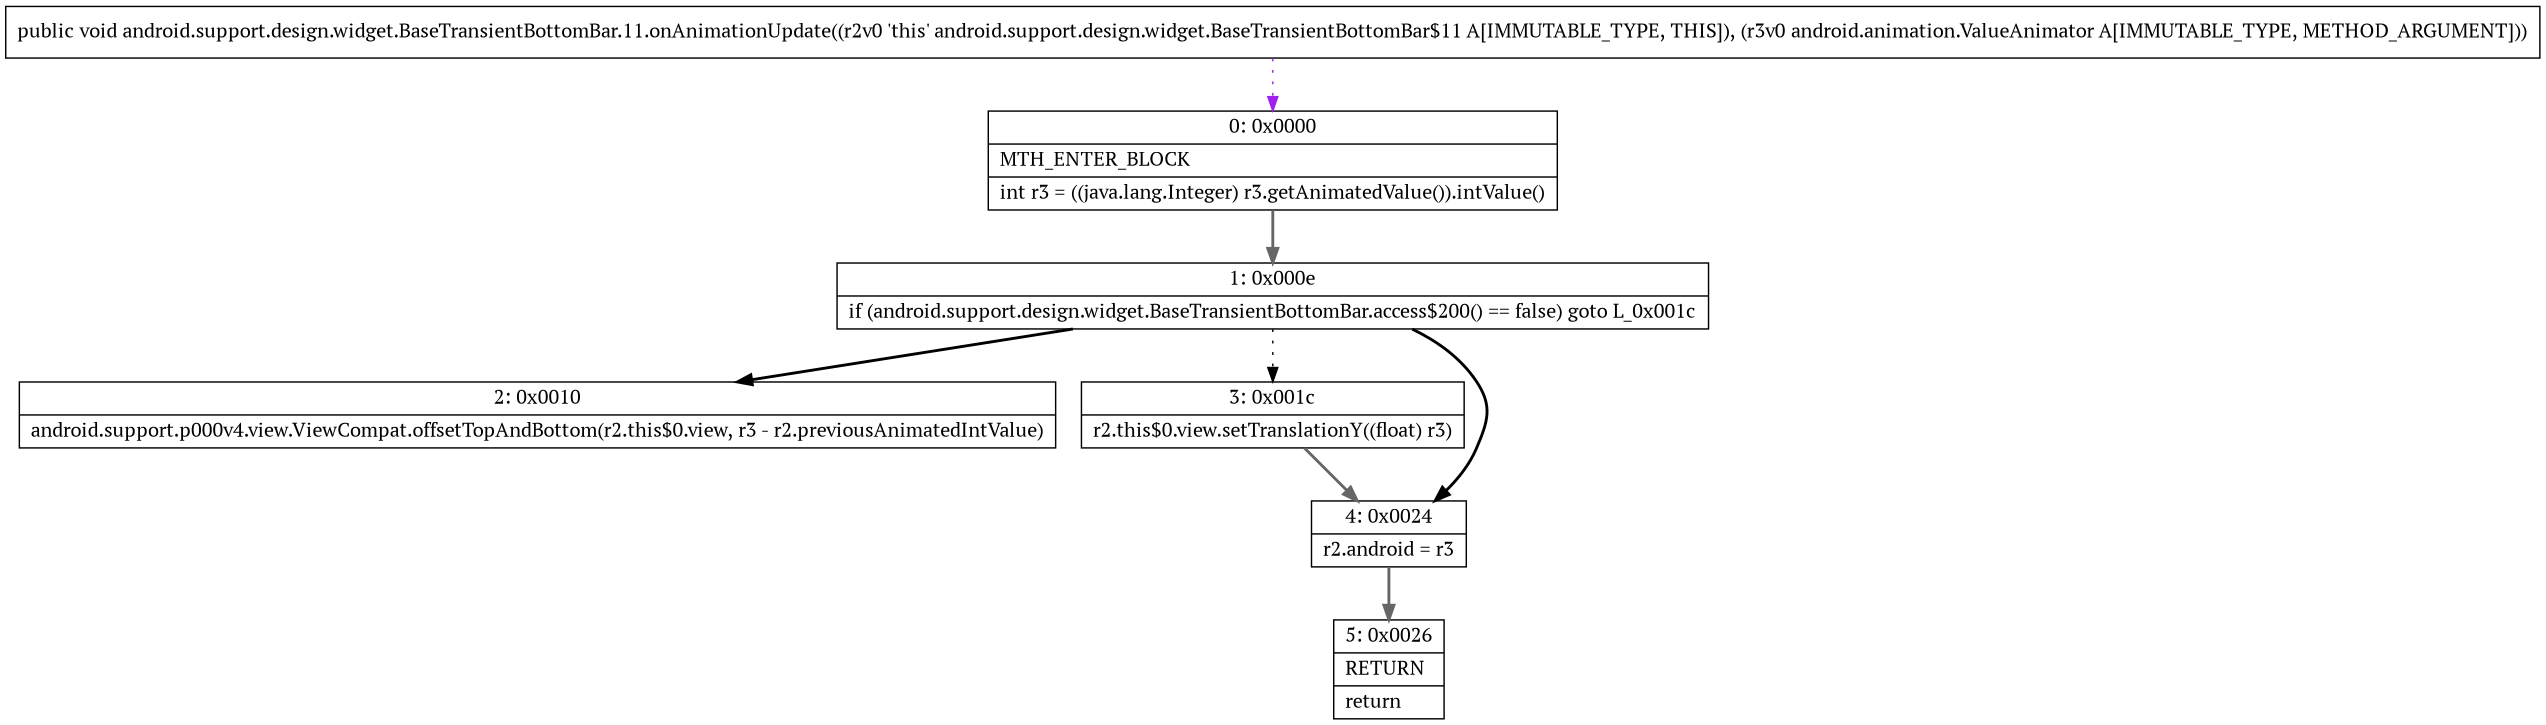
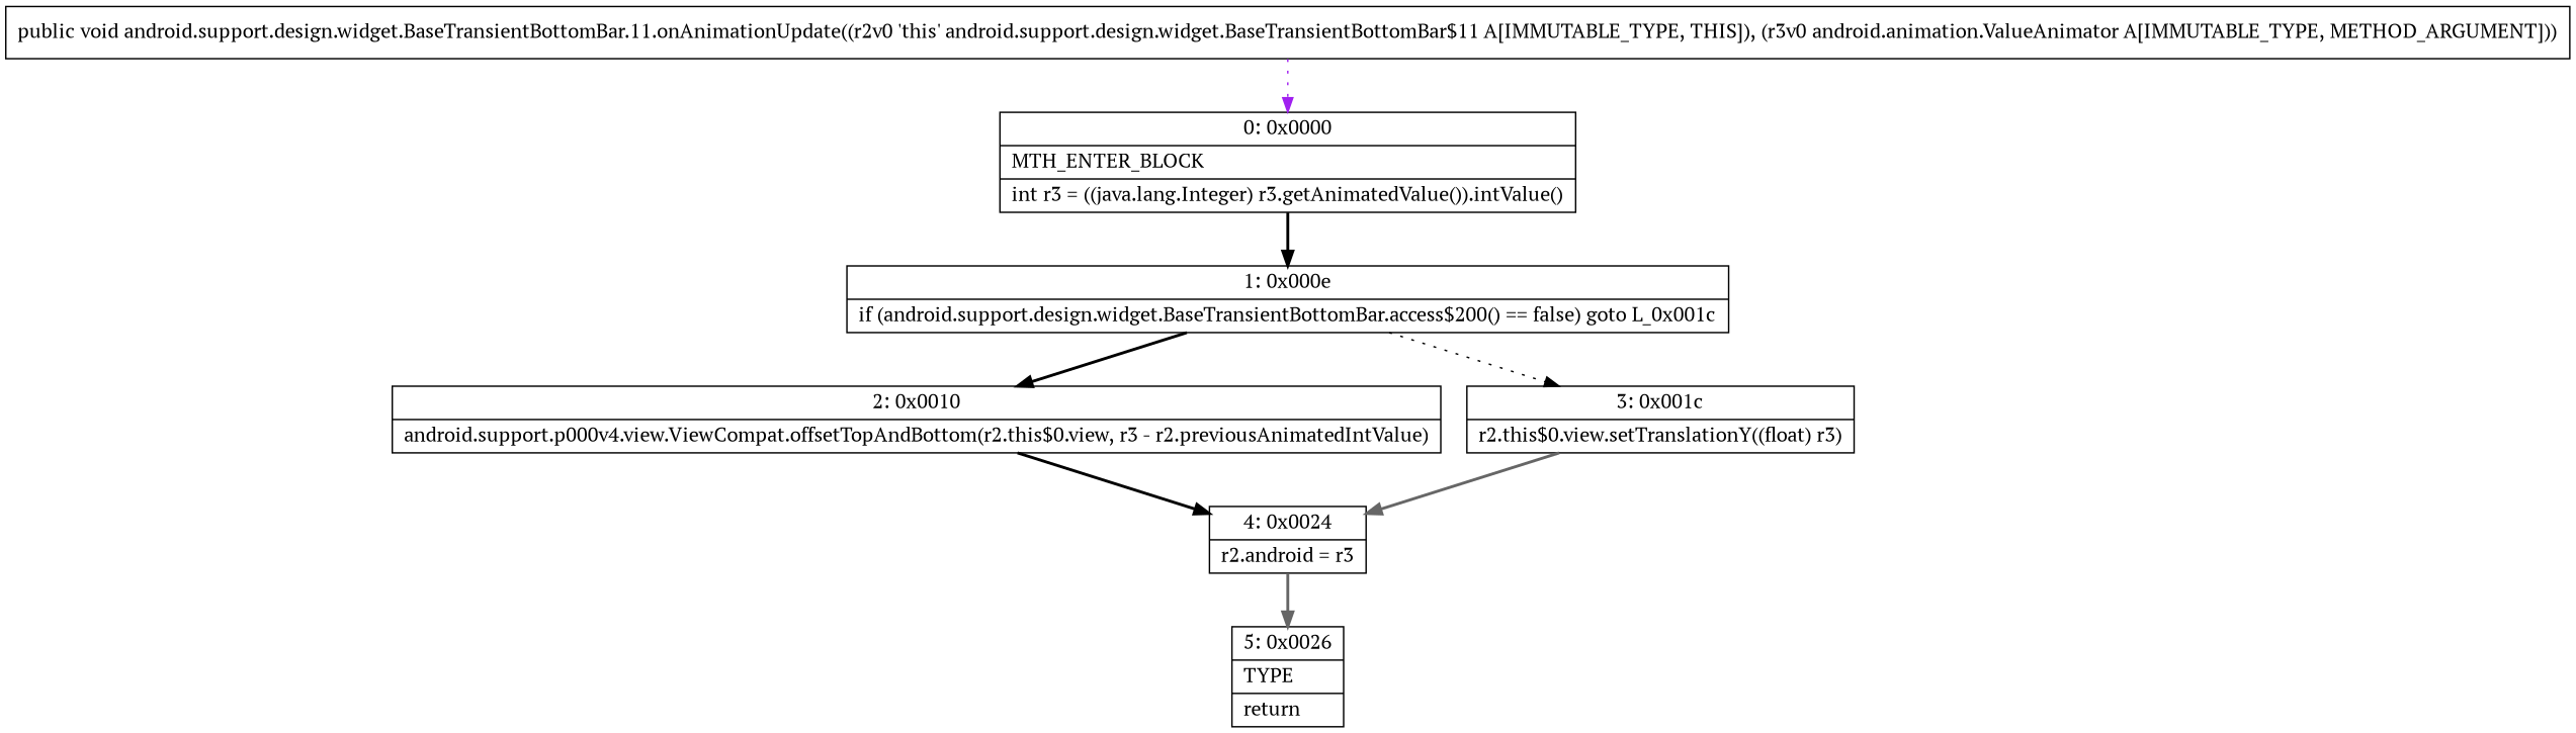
  digraph {
    fontname="PT Serif"
    node [fontname="PT Serif" shape=record]
    edge [color=gray40 fontname="PT Serif" style=bold]
    n1 [label="{0\:\ 0x0000|MTH_ENTER_BLOCK\l|int r3 = ((java.lang.Integer) r3.getAnimatedValue()).intValue()\l}"]
    n2 [label="{1\:\ 0x000e|if (android.support.design.widget.BaseTransientBottomBar.access$200() == false) goto L_0x001c\l}"]
    n3 [label="{2\:\ 0x0010|android.support.p000v4.view.ViewCompat.offsetTopAndBottom(r2.this$0.view, r3 \- r2.previousAnimatedIntValue)\l}"]
    n4 [label="{3\:\ 0x001c|r2.this$0.view.setTranslationY((float) r3)\l}"]
    n5 [label="{4\:\ 0x0024|r2.android = r3\l}"]
-   n6 [label="{5\:\ 0x0026|RETURN\l|return\l}"]
+   n6 [label="{5\:\ 0x0026|TYPE\l|return\l}"]
    n7 [label="{public void android.support.design.widget.BaseTransientBottomBar.11.onAnimationUpdate((r2v0 'this' android.support.design.widget.BaseTransientBottomBar$11 A[IMMUTABLE_TYPE, THIS]), (r3v0 android.animation.ValueAnimator A[IMMUTABLE_TYPE, METHOD_ARGUMENT])) }"]
-   n1 -> n2
+   n1 -> n2 [color=black]
    n2 -> n3 [color=black]
    n2 -> n4 [color=black style=dotted]
-   n2 -> n5 [color=black]
+   n3 -> n5 [color=black]
    n4 -> n5
    n5 -> n6
    n7 -> n1 [color=purple style=dotted]
  }
